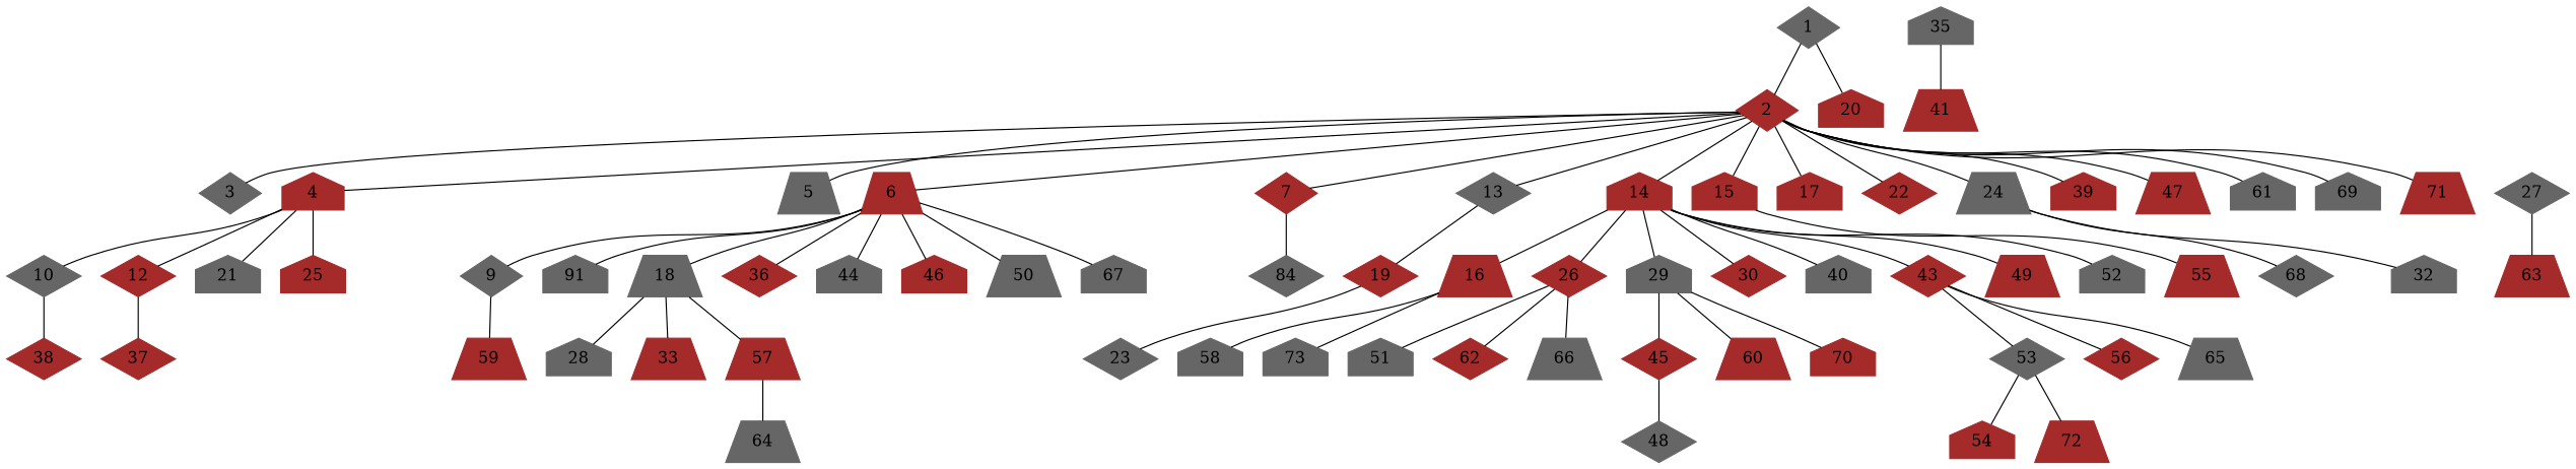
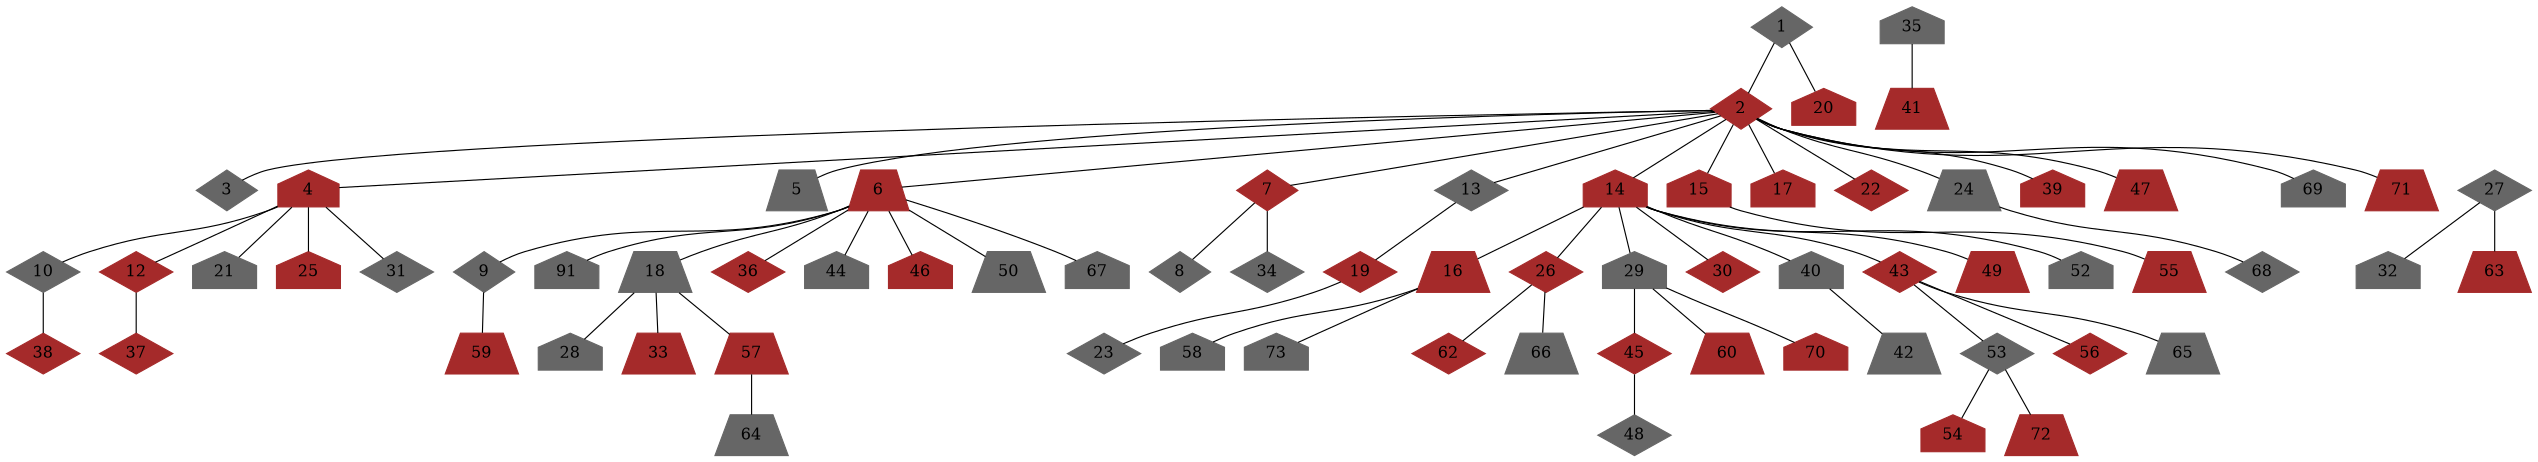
  graph {
    node [color=brown shape=diamond style=filled]
    1 [color=gray40]
    2
    20 [shape=house]
    3 [color=gray40]
    4 [shape=house]
    5 [color=gray40 shape=trapezium]
    6 [shape=trapezium]
    7
    13 [color=gray40]
    14 [shape=house]
    15 [shape=house]
    17 [shape=house]
    22
    24 [color=gray40 shape=trapezium]
    39 [shape=house]
    47 [shape=trapezium]
-   61 [color=gray40 shape=house]
    69 [color=gray40 shape=house]
    71 [shape=trapezium]
    10 [color=gray40]
    12
    21 [color=gray40 shape=house]
    25 [shape=house]
+   31 [color=gray40]
    9 [color=gray40]
    n26 [color=gray40 label=91 shape=house]
    18 [color=gray40 shape=trapezium]
    36
    44 [color=gray40 shape=house]
    46 [shape=house]
    50 [color=gray40 shape=trapezium]
    67 [color=gray40 shape=house]
-   34 [color=gray40 label=84]
+   8 [color=gray40]
+   34 [color=gray40]
    19
    16 [shape=trapezium]
    26
    29 [color=gray40 shape=house]
    30
    40 [color=gray40 shape=house]
    43
    49 [shape=trapezium]
    52 [color=gray40 shape=house]
    55 [shape=trapezium]
    32 [color=gray40 shape=house]
    68 [color=gray40]
    38
    37
    59 [shape=trapezium]
    28 [color=gray40 shape=house]
    33 [shape=trapezium]
    57 [shape=trapezium]
    35 [color=gray40 shape=house]
    41 [shape=trapezium]
    23 [color=gray40]
    58 [color=gray40 shape=house]
    73 [color=gray40 shape=house]
-   51 [color=gray40 shape=house]
    62
    66 [color=gray40 shape=trapezium]
    45
    60 [shape=trapezium]
    70 [shape=house]
+   42 [color=gray40 shape=trapezium]
    53 [color=gray40]
    56
    65 [color=gray40 shape=trapezium]
    64 [color=gray40 shape=trapezium]
    27 [color=gray40]
    63 [shape=trapezium]
    48 [color=gray40]
    54 [shape=house]
    72 [shape=trapezium]
    1 -- 2
    1 -- 20
    2 -- 3
    2 -- 4
    2 -- 5
    2 -- 6
    2 -- 7
    2 -- 13
    2 -- 14
    2 -- 15
    2 -- 17
    2 -- 22
    2 -- 24
    2 -- 39
    2 -- 47
-   2 -- 61
    2 -- 69
    2 -- 71
    4 -- 10
    4 -- 12
    4 -- 21
    4 -- 25
+   4 -- 31
    6 -- 9
    6 -- n26
    6 -- 18
    6 -- 36
    6 -- 44
    6 -- 46
    6 -- 50
    6 -- 67
+   7 -- 8
    7 -- 34
    13 -- 19
    14 -- 16
    14 -- 26
    14 -- 29
    14 -- 30
    14 -- 40
    14 -- 43
    14 -- 49
    14 -- 52
    15 -- 55
-   24 -- 32
+   27 -- 32
    24 -- 68
    10 -- 38
    12 -- 37
    9 -- 59
    18 -- 28
    18 -- 33
    18 -- 57
    19 -- 23
    16 -- 58
    16 -- 73
-   26 -- 51
    26 -- 62
    26 -- 66
    29 -- 45
    29 -- 60
    29 -- 70
+   40 -- 42
    43 -- 53
    43 -- 56
    43 -- 65
    57 -- 64
    35 -- 41
    45 -- 48
    53 -- 54
    53 -- 72
    27 -- 63
  }
